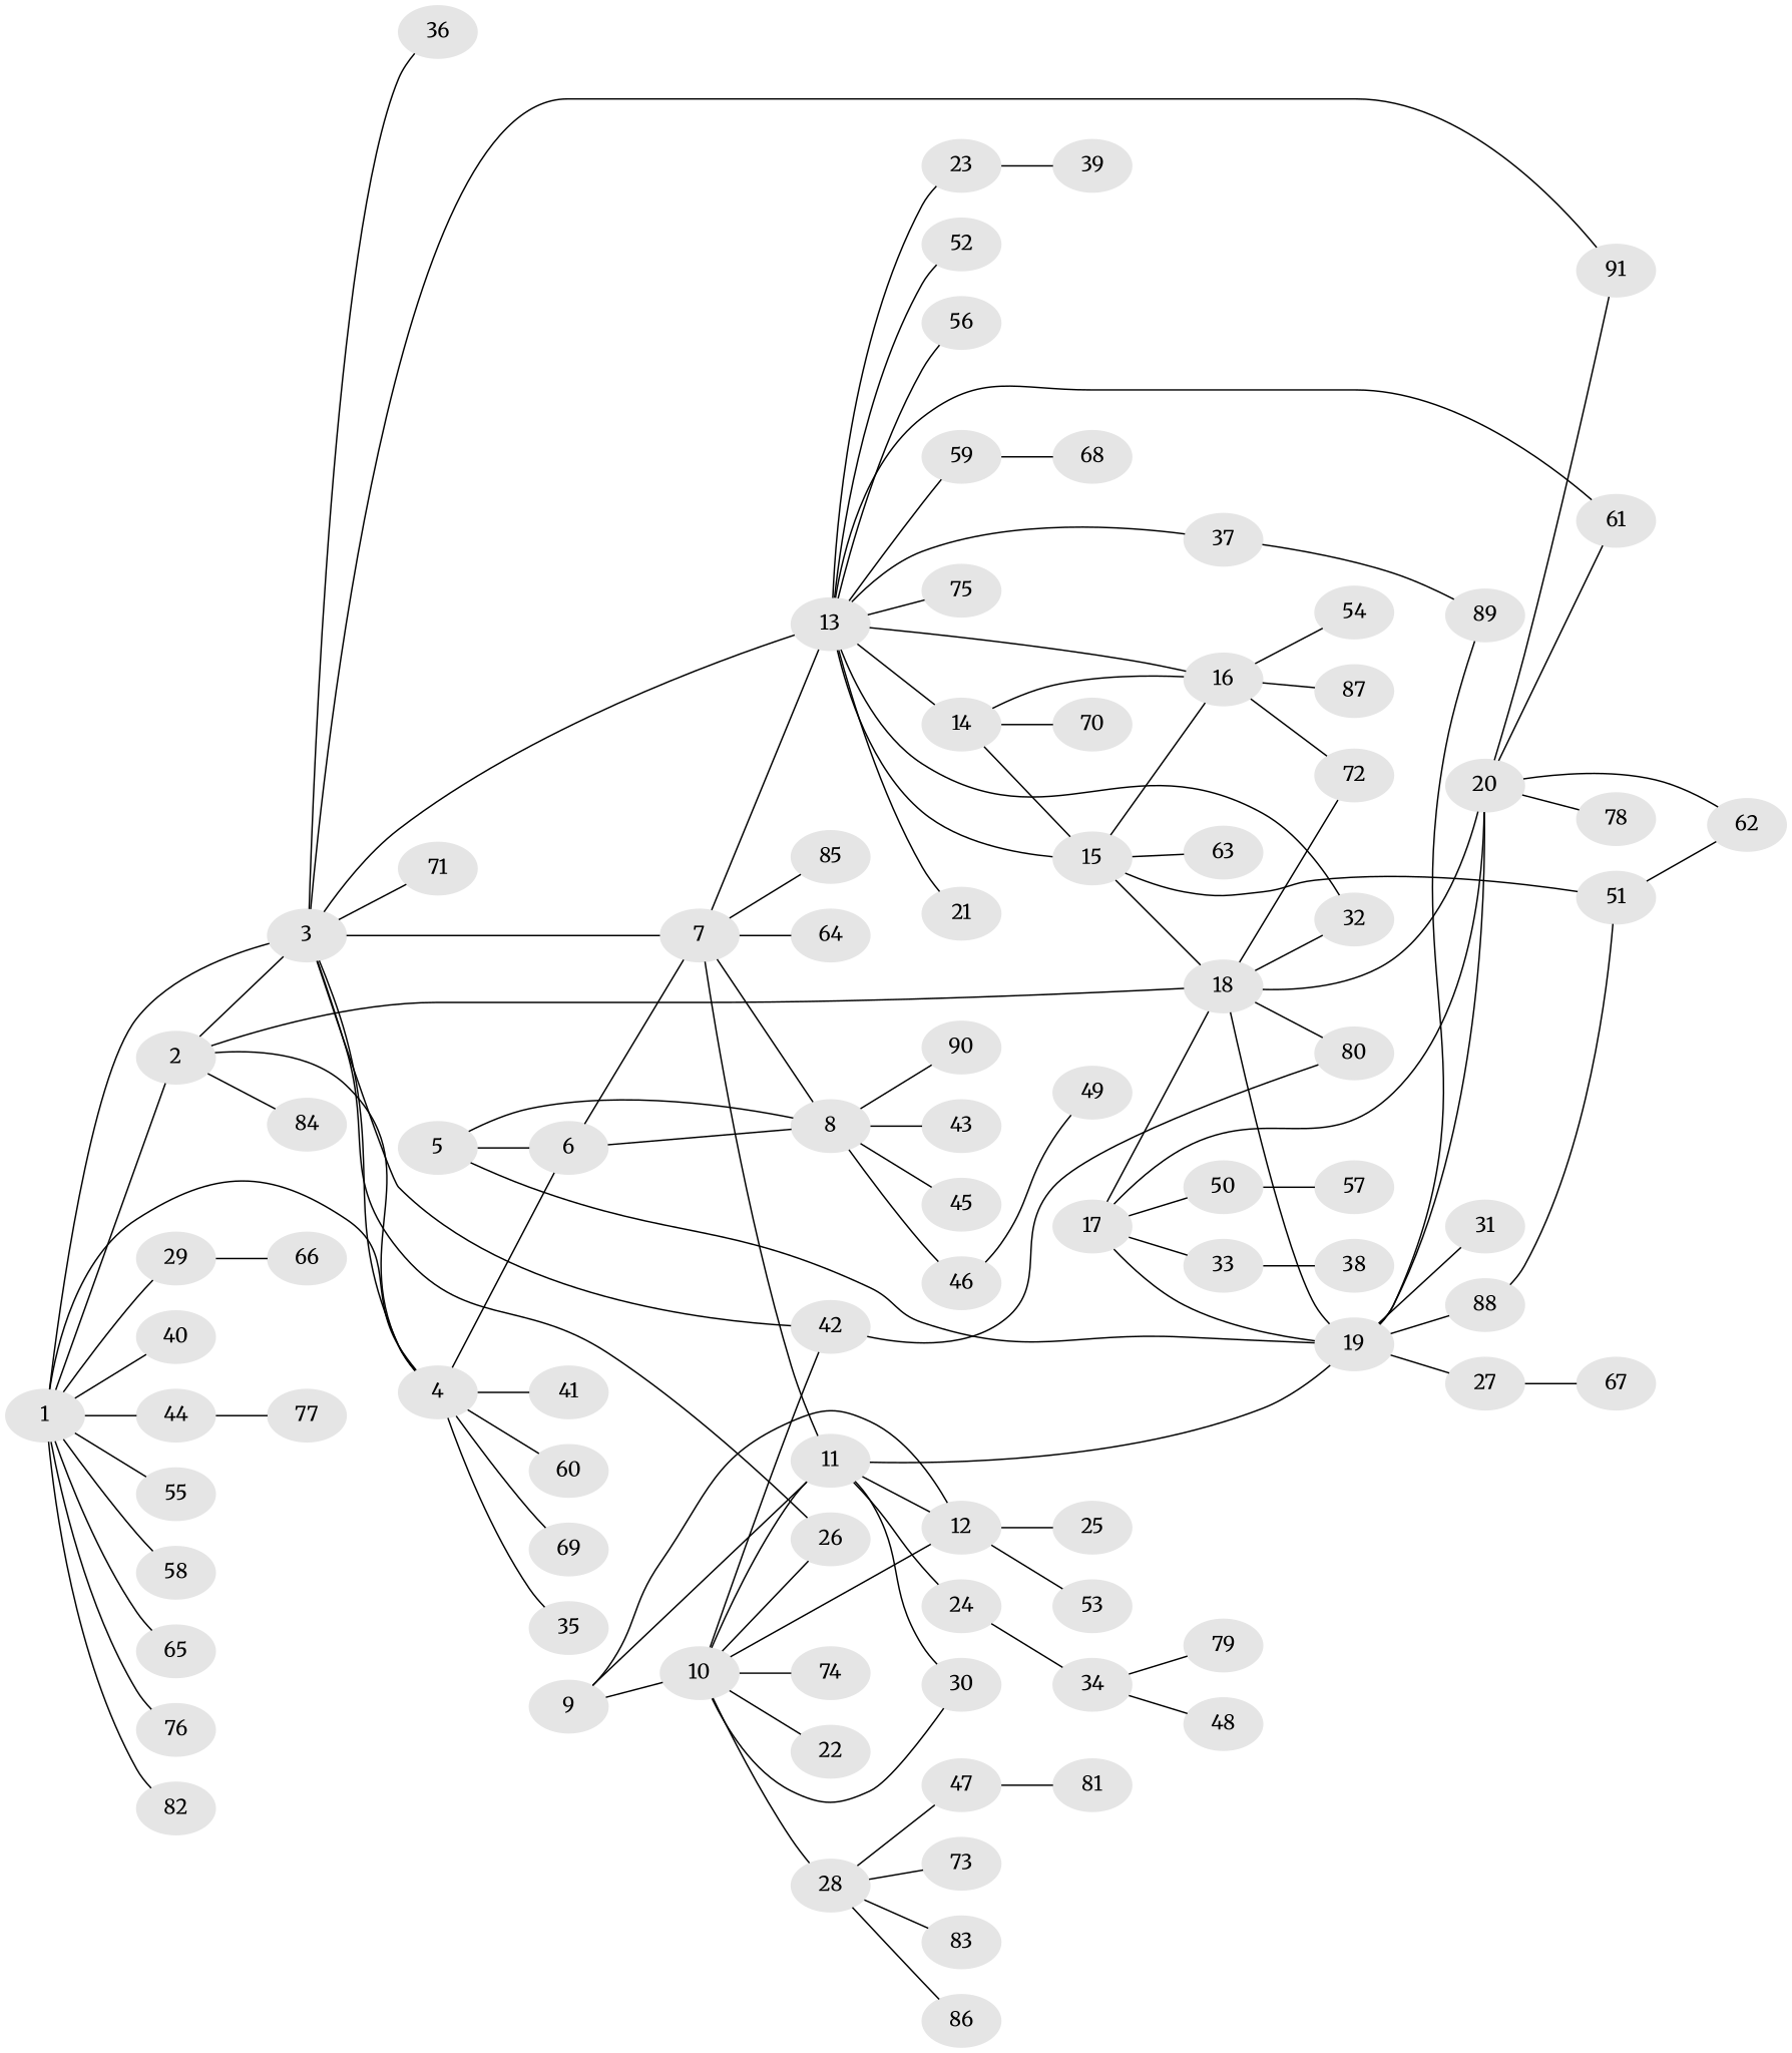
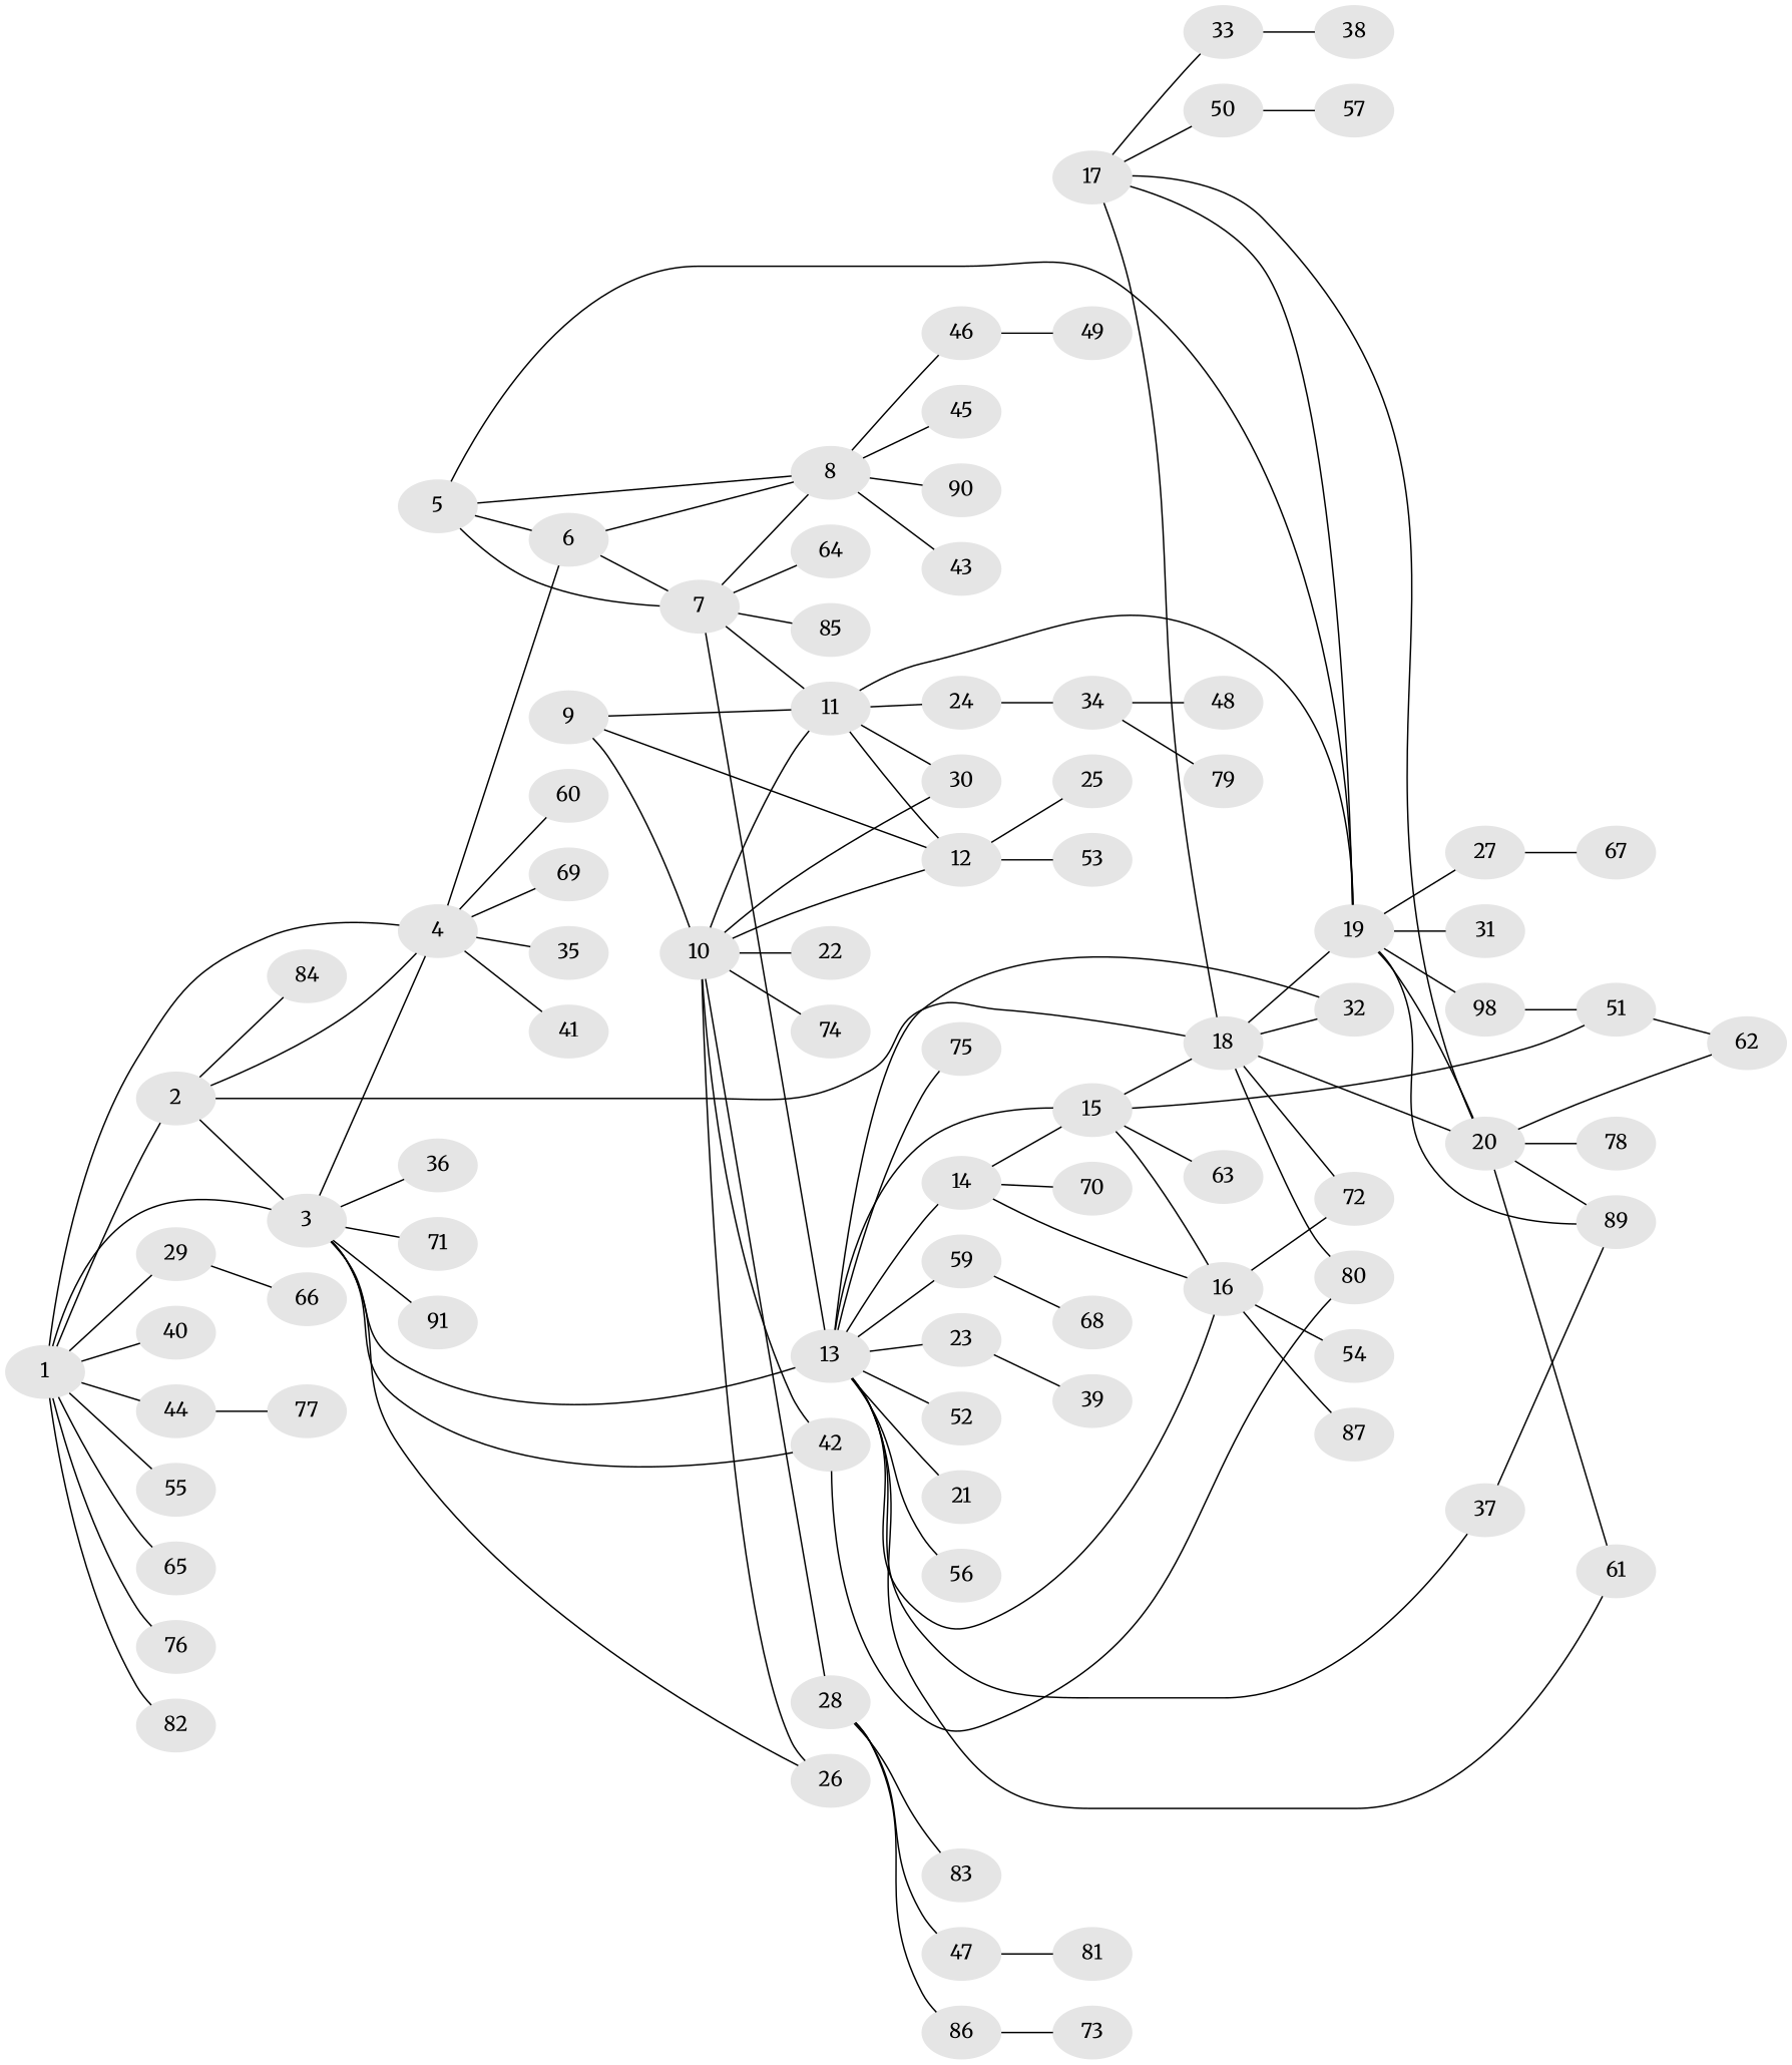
  graph {
    fontname=Merriweather
    rankdir=LR
    node [color=gray90 fontname=Merriweather style=filled]
    edge [fontname=Merriweather]
    1
    2
    3
    4
    29
    40
    44
    55
-   58
    65
    76
    82
    18
    84
    13
    26
    36
    42
    71
    91
    6
    35
    41
    60
    69
    66
    77
    19
    32
    72
    20
    80
    9
    11
    10
    12
    14
    15
    16
    21
    23
    37
    52
    56
    59
    61
    75
    7
    8
    5
    64
    85
    43
    45
    46
    90
    27
    31
-   88
+   88 [label=98]
    89
    30
    24
    49
    22
    28
    74
    25
    53
    47
    73
    83
    86
    34
    70
    51
    63
    54
    87
    39
    68
    62
    17
    33
    50
    78
    38
    57
    67
    48
    79
    81
    1 -- 2
    1 -- 3
    1 -- 4
    1 -- 29
    1 -- 40
    1 -- 44
    1 -- 55
-   1 -- 58
    1 -- 65
    1 -- 76
    1 -- 82
    2 -- 3
    2 -- 4
    2 -- 18
    2 -- 84
    3 -- 4
    3 -- 13
    3 -- 26
    3 -- 36
    3 -- 42
    3 -- 71
    3 -- 91
    4 -- 6
    4 -- 35
    4 -- 41
    4 -- 60
    4 -- 69
    29 -- 66
    44 -- 77
    18 -- 19
    18 -- 32
    18 -- 72
    18 -- 20
    18 -- 80
    13 -- 32
    13 -- 14
    13 -- 15
    13 -- 16
    13 -- 21
    13 -- 23
    13 -- 37
    13 -- 52
    13 -- 56
    13 -- 59
    13 -- 61
    13 -- 75
    42 -- 80
    6 -- 7
    6 -- 8
    19 -- 20
    19 -- 27
    19 -- 31
    19 -- 88
    19 -- 89
-   20 -- 91
+   20 -- 89
    20 -- 61
    20 -- 62
    20 -- 78
    9 -- 11
    9 -- 10
    9 -- 12
    11 -- 19
    11 -- 12
    11 -- 30
    11 -- 24
    10 -- 26
    10 -- 42
    10 -- 11
    10 -- 12
    10 -- 30
    10 -- 22
    10 -- 28
    10 -- 74
    12 -- 25
    12 -- 53
    14 -- 15
    14 -- 16
    14 -- 70
    15 -- 18
    15 -- 16
    15 -- 51
    15 -- 63
    16 -- 72
    16 -- 54
    16 -- 87
    23 -- 39
    37 -- 89
    59 -- 68
    7 -- 13
    7 -- 11
    7 -- 8
    7 -- 64
    7 -- 85
    8 -- 43
    8 -- 45
    8 -- 46
    8 -- 90
    5 -- 6
    5 -- 19
-   3 -- 7
+   5 -- 7
    5 -- 8
    46 -- 49
    27 -- 67
    88 -- 51
    24 -- 34
    28 -- 47
-   28 -- 73
+   86 -- 73
    28 -- 83
    28 -- 86
    47 -- 81
    34 -- 48
    34 -- 79
    51 -- 62
    17 -- 18
    17 -- 19
    17 -- 20
    17 -- 33
    17 -- 50
    33 -- 38
    50 -- 57
  }
